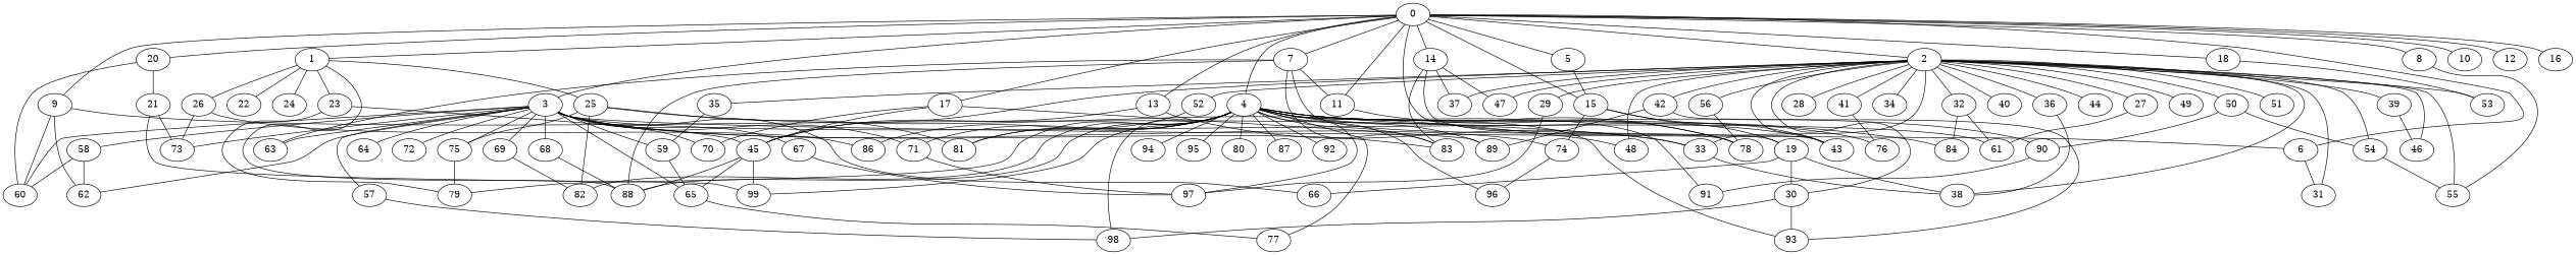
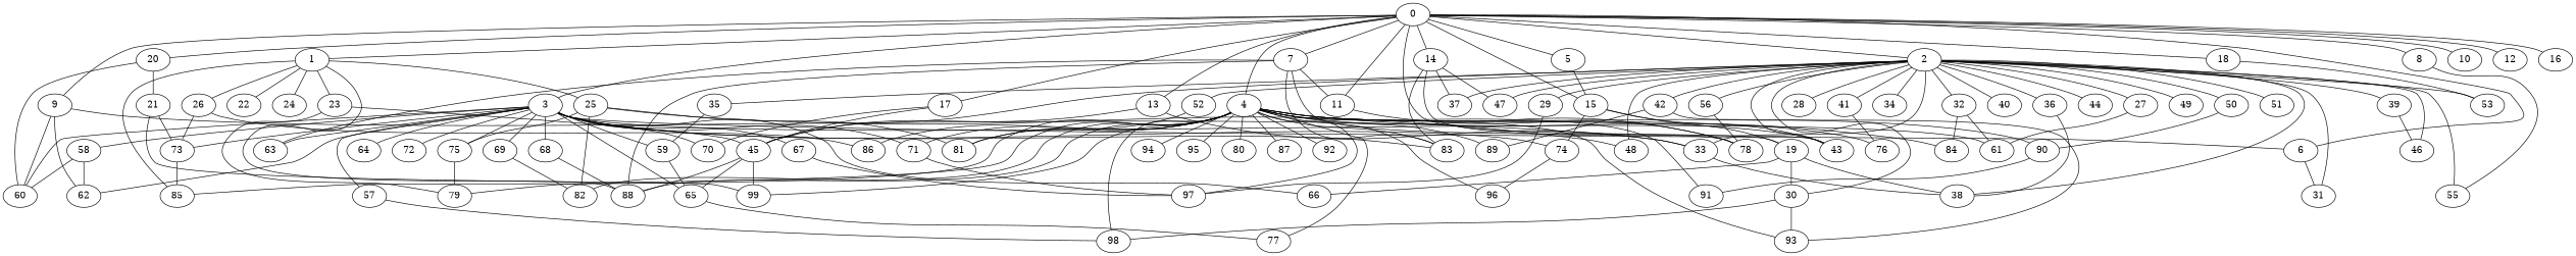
  graph {
    0
    1
    2
    3
    4
    5
    6
    7
    8
    9
    10
    11
    12
    13
    14
    15
    16
    17
    18
    19
    20
    22
    23
    24
    25
    26
+   85
    88
    27
    28
    29
    30
    31
    32
    33
    34
    35
    36
    37
    38
    39
    40
    41
    42
    43
    44
    45
    46
    47
    48
    49
    50
    51
    52
    53
-   54
    55
    56
    64
    66
    67
    68
    69
    70
    65
    72
    73
    74
    71
    75
    57
    58
    59
    60
    61
    62
    63
    83
    76
    77
    78
    79
    80
    81
    82
    84
    86
    87
    89
    90
    91
    92
    93
    94
    95
    96
    97
    98
    99
    21
    0 -- 1
    0 -- 2
    0 -- 3
    0 -- 4
    0 -- 5
    0 -- 6
    0 -- 7
    0 -- 8
    0 -- 9
    0 -- 10
    0 -- 11
    0 -- 12
    0 -- 13
    0 -- 14
    0 -- 15
    0 -- 16
    0 -- 17
    0 -- 18
    0 -- 19
    0 -- 20
    1 -- 22
    1 -- 23
    1 -- 24
    1 -- 25
    1 -- 26
+   1 -- 85
    1 -- 88
    2 -- 27
    2 -- 28
    2 -- 29
    2 -- 30
    2 -- 31
    2 -- 32
    2 -- 33
    2 -- 34
    2 -- 35
    2 -- 36
    2 -- 37
    2 -- 38
    2 -- 39
    2 -- 40
    2 -- 41
    2 -- 42
    2 -- 43
    2 -- 44
    2 -- 45
    2 -- 46
    2 -- 47
    2 -- 48
    2 -- 49
    2 -- 50
    2 -- 51
    2 -- 52
    2 -- 53
-   2 -- 54
    2 -- 55
    2 -- 56
    3 -- 6
    3 -- 64
    3 -- 66
    3 -- 67
    3 -- 68
    3 -- 69
    3 -- 70
    3 -- 65
    3 -- 72
    3 -- 73
    3 -- 74
    3 -- 71
    3 -- 75
    3 -- 57
    3 -- 58
    3 -- 59
    3 -- 60
    3 -- 61
    3 -- 62
    3 -- 63
    3 -- 83
+   4 -- 85
    4 -- 88
    4 -- 43
    4 -- 71
    4 -- 83
    4 -- 76
    4 -- 77
    4 -- 78
    4 -- 79
    4 -- 80
    4 -- 81
    4 -- 82
    4 -- 84
    4 -- 86
    4 -- 87
    4 -- 89
    4 -- 90
    4 -- 91
    4 -- 92
    4 -- 93
    4 -- 94
    4 -- 95
    4 -- 96
    4 -- 97
    4 -- 98
    4 -- 99
    5 -- 15
    6 -- 31
    7 -- 11
    7 -- 88
    7 -- 63
    7 -- 83
    7 -- 78
    8 -- 55
    9 -- 33
    9 -- 60
    9 -- 62
    11 -- 78
    13 -- 33
    13 -- 45
    14 -- 37
    14 -- 43
    14 -- 47
    14 -- 83
    15 -- 19
    15 -- 43
    15 -- 74
    17 -- 45
    17 -- 70
-   17 -- 89
    18 -- 53
    19 -- 30
    19 -- 38
    19 -- 66
    20 -- 60
    20 -- 21
    23 -- 45
    23 -- 79
    25 -- 48
    25 -- 75
    25 -- 81
    25 -- 82
    26 -- 73
    26 -- 86
    27 -- 61
    29 -- 97
    30 -- 93
    30 -- 98
    32 -- 61
    32 -- 84
    33 -- 38
    35 -- 59
    36 -- 38
    39 -- 46
    41 -- 76
    42 -- 89
    42 -- 93
    45 -- 88
    45 -- 65
    45 -- 99
-   50 -- 54
    50 -- 90
    52 -- 81
-   54 -- 55
    56 -- 78
    67 -- 97
    68 -- 88
    69 -- 82
    65 -- 77
+   73 -- 85
    74 -- 96
    71 -- 97
    75 -- 79
    57 -- 98
    58 -- 60
    58 -- 62
    59 -- 65
    90 -- 91
    21 -- 73
    21 -- 99
  }
